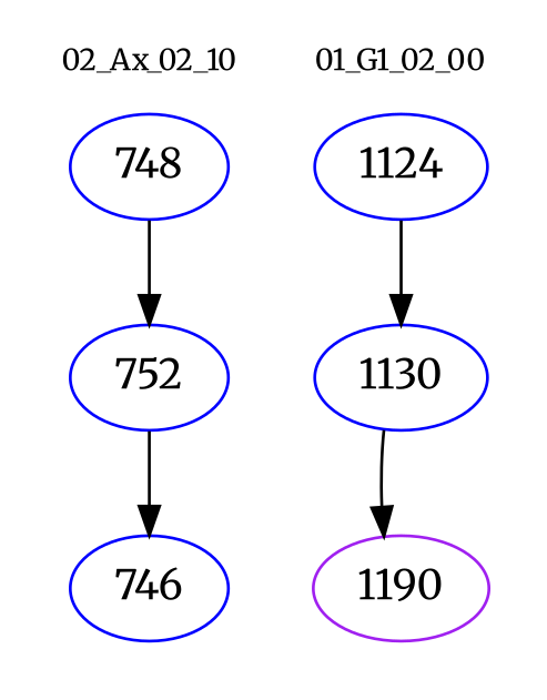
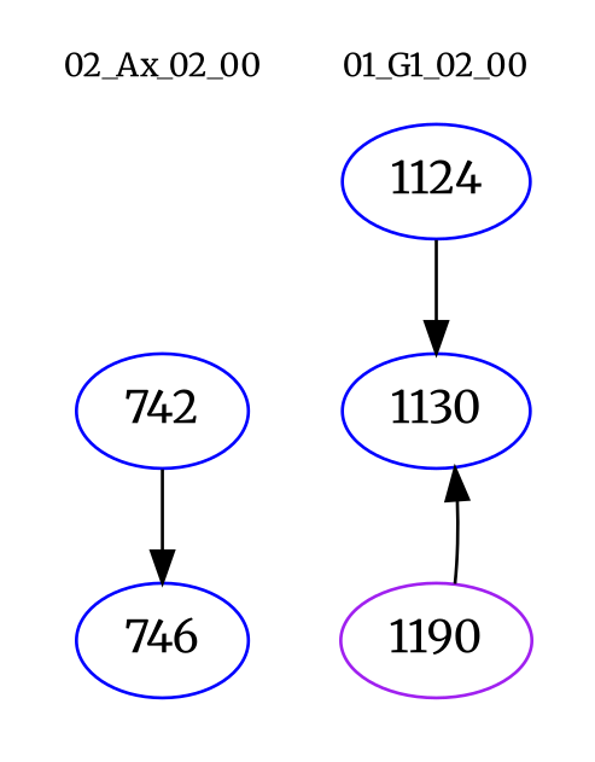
  digraph {
    fontname=Merriweather
    node [color=blue fontname=Merriweather]
    edge [color=black fontname=Merriweather]
-   n1 [label=748]
-   n2 [label=752]
+   n2 [label=742]
    n3 [label=746]
    n4 [label=1124]
    n5 [label=1130]
    n6 [color=purple label=1190]
    subgraph cluster_1 {
      color=white
      fontsize=10
-     label="02_Ax_02_10"
-     n1
+     label="02_Ax_02_00"
      n2
      n3
    }
    subgraph cluster_2 {
      color=white
      fontsize=10
      label="01_G1_02_00"
      n4
      n5
      n6
    }
-   n1 -> n2
    n2 -> n3
    n4 -> n5
-   n5 -> n6
+   n6 -> n5
  }
